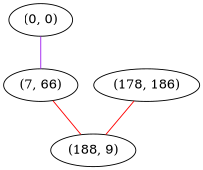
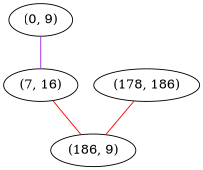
  graph {
    edge [color=red weight=1]
-   "(0, 0)"
-   "(7, 16)" [label="(7, 66)"]
-   "(186, 9)" [label="(188, 9)"]
+   "(0, 0)" [label="(0, 9)"]
+   "(7, 16)"
+   "(186, 9)"
    n4 [label="(178, 186)"]
    "(0, 0)" -- "(7, 16)" [color=purple weight=4]
    "(7, 16)" -- "(186, 9)"
    n4 -- "(186, 9)"
  }
